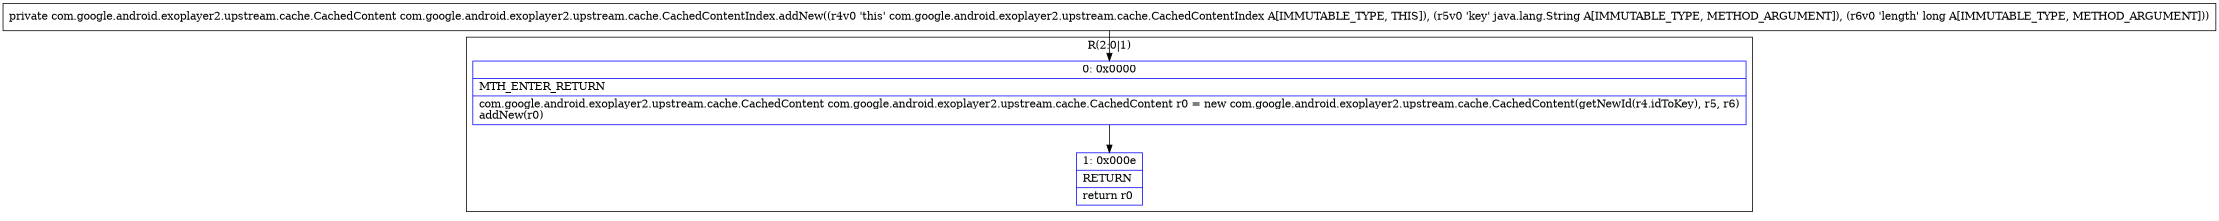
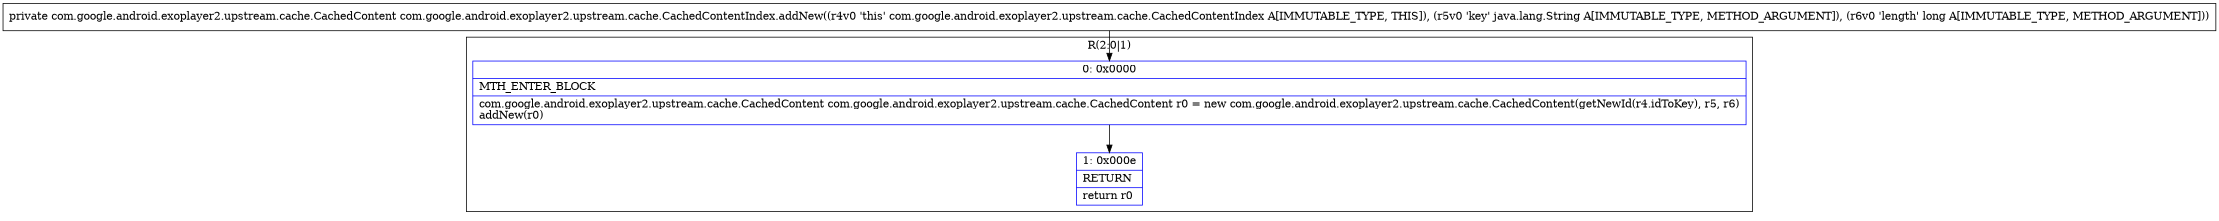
  digraph {
    node [color=blue shape=record]
-   n1 [label="{0\:\ 0x0000|MTH_ENTER_RETURN\l|com.google.android.exoplayer2.upstream.cache.CachedContent com.google.android.exoplayer2.upstream.cache.CachedContent r0 = new com.google.android.exoplayer2.upstream.cache.CachedContent(getNewId(r4.idToKey), r5, r6)\laddNew(r0)\l}"]
+   n1 [label="{0\:\ 0x0000|MTH_ENTER_BLOCK\l|com.google.android.exoplayer2.upstream.cache.CachedContent com.google.android.exoplayer2.upstream.cache.CachedContent r0 = new com.google.android.exoplayer2.upstream.cache.CachedContent(getNewId(r4.idToKey), r5, r6)\laddNew(r0)\l}"]
    n2 [label="{1\:\ 0x000e|RETURN\l|return r0\l}"]
    n3 [label="{private com.google.android.exoplayer2.upstream.cache.CachedContent com.google.android.exoplayer2.upstream.cache.CachedContentIndex.addNew((r4v0 'this' com.google.android.exoplayer2.upstream.cache.CachedContentIndex A[IMMUTABLE_TYPE, THIS]), (r5v0 'key' java.lang.String A[IMMUTABLE_TYPE, METHOD_ARGUMENT]), (r6v0 'length' long A[IMMUTABLE_TYPE, METHOD_ARGUMENT])) }" color=""]
    subgraph cluster_1 {
      label="R(2:0|1)"
      n1
      n2
    }
    n1 -> n2
    n3 -> n1
  }
